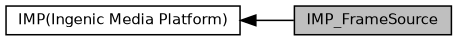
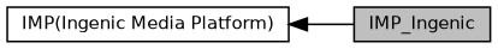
  digraph {
    rankdir=LR
    node [color=black fontname=Helvetica fontsize=10 shape=box style=filled]
-   n1 [fillcolor=grey75 fontcolor=black height=0.2 label=IMP_FrameSource width=0.4]
+   n1 [fillcolor=grey75 fontcolor=black height=0.2 label=IMP_Ingenic width=0.4]
    n2 [fillcolor=white height=0.2 label="IMP(Ingenic Media Platform)" width=0.4]
    n2 -> n1 [dir=back fontname=Helvetica fontsize=10 labelfontname=Helvetica labelfontsize=10 shape=plaintext style=solid]
  }
